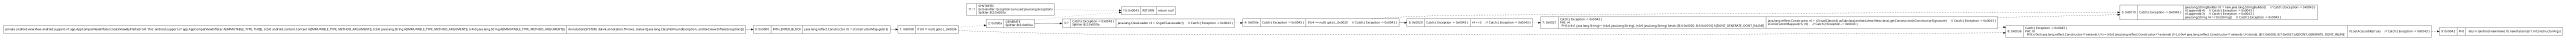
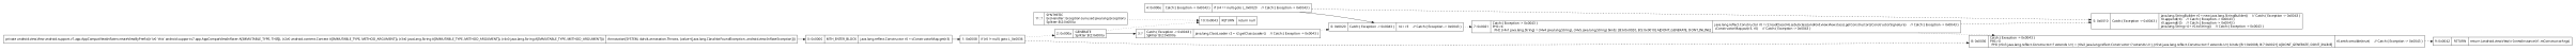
  digraph {
    fontname="Noto Sans"
    rankdir=LR
    node [fontname="Noto Sans" shape=record]
    edge [fontname="Noto Sans" style=dotted]
    n1 [label="{0\:\ 0x0000|MTH_ENTER_BLOCK\l|java.lang.reflect.Constructor r0 = sConstructorMap.get(r3)\l}"]
    n2 [label="{1\:\ 0x0008|if (r0 != null) goto L_0x0036\l}"]
    n3 [label="{2\:\ 0x000a|GENERATE\lSplitter:B:2:0x000a\l}"]
    n4 [label="{8\:\ 0x0036|Catch:\{ Exception \-\> 0x0043 \}\lPHI: r0 \l  PHI: (r0v3 java.lang.reflect.Constructor\<? extends U\>) = (r0v2 java.lang.reflect.Constructor\<? extends U\>), (r0v4 java.lang.reflect.Constructor\<? extends U\>) binds: [B:1:0x0008, B:7:0x0021] A[DONT_GENERATE, DONT_INLINE]\l|r0.setAccessible(true)     \/\/ Catch:\{ Exception \-\> 0x0043 \}\l}"]
    n5 [label="{3\:\ ?|Catch:\{ Exception \-\> 0x0043 \}\lSplitter:B:2:0x000a\l|java.lang.ClassLoader r2 = r2.getClassLoader()     \/\/ Catch:\{ Exception \-\> 0x0043 \}\l}"]
    n6 [label="{10\:\ 0x0043|RETURN\l|return null\l}"]
-   n7 [label="{9\:\ 0x0042|PHI\l|return (android.view.View) r0.newInstance(r1.mConstructorArgs)\l}"]
+   n7 [label="{9\:\ 0x0042|RETURN\l|return (android.view.View) r0.newInstance(r1.mConstructorArgs)\l}"]
    n8 [label="{4\:\ 0x000e|Catch:\{ Exception \-\> 0x0043 \}\l|if (r4 == null) goto L_0x0020     \/\/ Catch:\{ Exception \-\> 0x0043 \}\l}"]
    n9 [label="{11\:\ ?|SYNTHETIC\lExcHandler: Exception (unused java.lang.Exception)\lSplitter:B:2:0x000a\l}"]
    n10 [label="{5\:\ 0x0010|Catch:\{ Exception \-\> 0x0043 \}\l|java.lang.StringBuilder r0 = new java.lang.StringBuilder()     \/\/ Catch:\{ Exception \-\> 0x0043 \}\lr0.append(r4)     \/\/ Catch:\{ Exception \-\> 0x0043 \}\lr0.append(r3)     \/\/ Catch:\{ Exception \-\> 0x0043 \}\ljava.lang.String r4 = r0.toString()     \/\/ Catch:\{ Exception \-\> 0x0043 \}\l}"]
    n11 [label="{6\:\ 0x0020|Catch:\{ Exception \-\> 0x0043 \}\l|r4 = r3     \/\/ Catch:\{ Exception \-\> 0x0043 \}\l}"]
    n12 [label="{7\:\ 0x0021|Catch:\{ Exception \-\> 0x0043 \}\lPHI: r4 \l  PHI: (r4v1 java.lang.String) = (r4v4 java.lang.String), (r4v5 java.lang.String) binds: [B:6:0x0020, B:5:0x0010] A[DONT_GENERATE, DONT_INLINE]\l|java.lang.reflect.Constructor r0 = r2.loadClass(r4).asSubclass(android.view.View.class).getConstructor(sConstructorSignature)     \/\/ Catch:\{ Exception \-\> 0x0043 \}\lsConstructorMap.put(r3, r0)     \/\/ Catch:\{ Exception \-\> 0x0043 \}\l}"]
    n13 [label="{private android.view.View android.support.v7.app.AppCompatViewInflater.createViewByPrefix((r1v0 'this' android.support.v7.app.AppCompatViewInflater A[IMMUTABLE_TYPE, THIS]), (r2v0 android.content.Context A[IMMUTABLE_TYPE, METHOD_ARGUMENT]), (r3v0 java.lang.String A[IMMUTABLE_TYPE, METHOD_ARGUMENT]), (r4v0 java.lang.String A[IMMUTABLE_TYPE, METHOD_ARGUMENT]))  | Annotation[SYSTEM, dalvik.annotation.Throws, \{value=[java.lang.ClassNotFoundException, android.view.InflateException]\}]\l}"]
    n1 -> n2 [style=solid]
    n2 -> n3
    n2 -> n4 [style=dashed]
    n3 -> n5 [style=solid]
    n3 -> n6
    n4 -> n7 [style=dashed]
-   n5 -> n8
+   n5 -> n11
    n8 -> n10 [style=dashed]
    n8 -> n11 [style=solid]
    n9 -> n6
    n11 -> n12
    n12 -> n4
    n12 -> n10 [style=dashed]
    n13 -> n1 [style=solid]
  }
